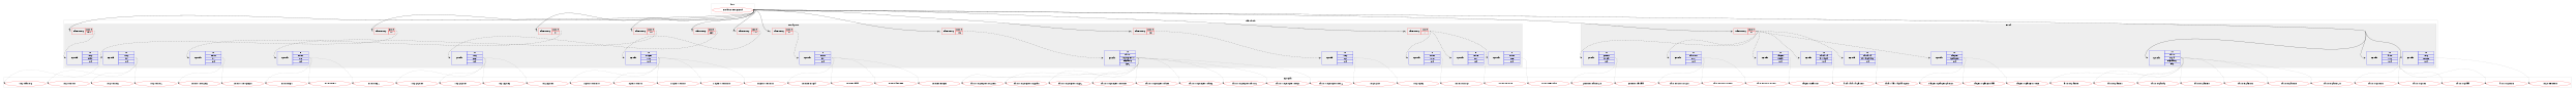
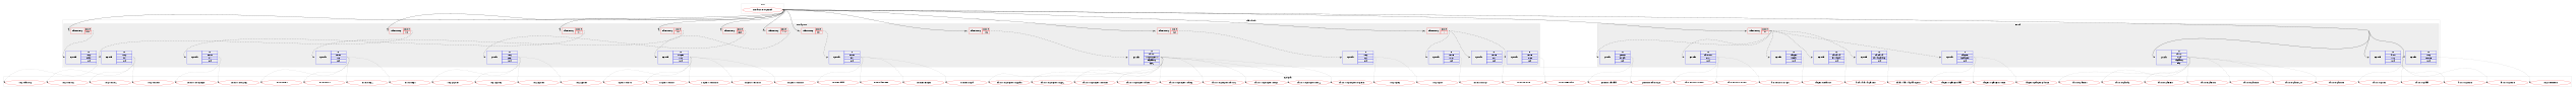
  digraph {
    compound=true
    concentrate=true
    fontname=Helvetica
    fontsize=10
    newrank=true
    rankdir=TB
    ranksep=1.5
    node [color=red fontname=Helvetica fontsize=10]
    edge [arrowhead=vee headport=w style=dotted tailport=e weight=100]
    n1 [label="sci-chemistry/gromacs-2019" width=4]
    n2 [color=blue label=<<TABLE BORDER="0" CELLBORDER="1" CELLSPACING="0" CELLPADDING="4" WIDTH="220"><TR><TD ROWSPAN="6" CELLPADDING="30">pack_dep</TD></TR><TR><TD WIDTH="110">no</TD></TR><TR><TD>app-doc</TD></TR><TR><TD>doxygen</TD></TR><TR><TD>none</TD></TR><TR><TD></TD></TR></TABLE>> shape=none]
    n3 [color=blue label=<<TABLE BORDER="0" CELLBORDER="1" CELLSPACING="0" CELLPADDING="4" WIDTH="220"><TR><TD ROWSPAN="6" CELLPADDING="30">pack_dep</TD></TR><TR><TD WIDTH="110">no</TD></TR><TR><TD>dev-python</TD></TR><TR><TD>sphinx</TD></TR><TR><TD>none</TD></TR><TR><TD></TD></TR></TABLE>> shape=none]
    n4 [color=blue label=<<TABLE BORDER="0" CELLBORDER="1" CELLSPACING="0" CELLPADDING="4" WIDTH="220"><TR><TD ROWSPAN="6" CELLPADDING="30">pack_dep</TD></TR><TR><TD WIDTH="110">no</TD></TR><TR><TD>media-gfx</TD></TR><TR><TD>mscgen</TD></TR><TR><TD>none</TD></TR><TR><TD></TD></TR></TABLE>> shape=none]
    n5 [color=blue label=<<TABLE BORDER="0" CELLBORDER="1" CELLSPACING="0" CELLPADDING="4" WIDTH="220"><TR><TD ROWSPAN="6" CELLPADDING="30">pack_dep</TD></TR><TR><TD WIDTH="110">no</TD></TR><TR><TD>dev-texlive</TD></TR><TR><TD>texlive-latex</TD></TR><TR><TD>none</TD></TR><TR><TD></TD></TR></TABLE>> shape=none]
    n6 [color=blue label=<<TABLE BORDER="0" CELLBORDER="1" CELLSPACING="0" CELLPADDING="4" WIDTH="220"><TR><TD ROWSPAN="6" CELLPADDING="30">pack_dep</TD></TR><TR><TD WIDTH="110">no</TD></TR><TR><TD>dev-texlive</TD></TR><TR><TD>texlive-latexextra</TD></TR><TR><TD>none</TD></TR><TR><TD></TD></TR></TABLE>> shape=none]
    n7 [color=blue label=<<TABLE BORDER="0" CELLBORDER="1" CELLSPACING="0" CELLPADDING="4" WIDTH="220"><TR><TD ROWSPAN="6" CELLPADDING="30">pack_dep</TD></TR><TR><TD WIDTH="110">no</TD></TR><TR><TD>media-gfx</TD></TR><TR><TD>imagemagick</TD></TR><TR><TD>none</TD></TR><TR><TD></TD></TR></TABLE>> shape=none]
    n8 [label=<<TABLE BORDER="0" CELLBORDER="1" CELLSPACING="0" CELLPADDING="4"><TR><TD ROWSPAN="3" CELLPADDING="10">use_conditional</TD></TR><TR><TD>positive</TD></TR><TR><TD>doc</TD></TR></TABLE>> shape=none]
    n9 [color=blue label=<<TABLE BORDER="0" CELLBORDER="1" CELLSPACING="0" CELLPADDING="4" WIDTH="220"><TR><TD ROWSPAN="6" CELLPADDING="30">pack_dep</TD></TR><TR><TD WIDTH="110">no</TD></TR><TR><TD>dev-util</TD></TR><TR><TD>cmake</TD></TR><TR><TD>greaterequal</TD></TR><TR><TD>3.9.6</TD></TR></TABLE>> shape=none]
    n10 [color=blue label=<<TABLE BORDER="0" CELLBORDER="1" CELLSPACING="0" CELLPADDING="4" WIDTH="220"><TR><TD ROWSPAN="6" CELLPADDING="30">pack_dep</TD></TR><TR><TD WIDTH="110">no</TD></TR><TR><TD>dev-util</TD></TR><TR><TD>ninja</TD></TR><TR><TD>none</TD></TR><TR><TD></TD></TR></TABLE>> shape=none]
    n11 [color=blue label=<<TABLE BORDER="0" CELLBORDER="1" CELLSPACING="0" CELLPADDING="4" WIDTH="220"><TR><TD ROWSPAN="6" CELLPADDING="30">pack_dep</TD></TR><TR><TD WIDTH="110">no</TD></TR><TR><TD>virtual</TD></TR><TR><TD>pkgconfig</TD></TR><TR><TD>none</TD></TR><TR><TD></TD></TR></TABLE>> shape=none]
    n12 [color=blue label=<<TABLE BORDER="0" CELLBORDER="1" CELLSPACING="0" CELLPADDING="4" WIDTH="220"><TR><TD ROWSPAN="6" CELLPADDING="30">pack_dep</TD></TR><TR><TD WIDTH="110">no</TD></TR><TR><TD>x11-libs</TD></TR><TR><TD>libX11</TD></TR><TR><TD>none</TD></TR><TR><TD></TD></TR></TABLE>> shape=none]
    n13 [color=blue label=<<TABLE BORDER="0" CELLBORDER="1" CELLSPACING="0" CELLPADDING="4" WIDTH="220"><TR><TD ROWSPAN="6" CELLPADDING="30">pack_dep</TD></TR><TR><TD WIDTH="110">no</TD></TR><TR><TD>x11-libs</TD></TR><TR><TD>libSM</TD></TR><TR><TD>none</TD></TR><TR><TD></TD></TR></TABLE>> shape=none]
    n14 [color=blue label=<<TABLE BORDER="0" CELLBORDER="1" CELLSPACING="0" CELLPADDING="4" WIDTH="220"><TR><TD ROWSPAN="6" CELLPADDING="30">pack_dep</TD></TR><TR><TD WIDTH="110">no</TD></TR><TR><TD>x11-libs</TD></TR><TR><TD>libICE</TD></TR><TR><TD>none</TD></TR><TR><TD></TD></TR></TABLE>> shape=none]
    n15 [label=<<TABLE BORDER="0" CELLBORDER="1" CELLSPACING="0" CELLPADDING="4"><TR><TD ROWSPAN="3" CELLPADDING="10">use_conditional</TD></TR><TR><TD>positive</TD></TR><TR><TD>X</TD></TR></TABLE>> shape=none]
    n16 [color=blue label=<<TABLE BORDER="0" CELLBORDER="1" CELLSPACING="0" CELLPADDING="4" WIDTH="220"><TR><TD ROWSPAN="6" CELLPADDING="30">pack_dep</TD></TR><TR><TD WIDTH="110">no</TD></TR><TR><TD>virtual</TD></TR><TR><TD>blas</TD></TR><TR><TD>none</TD></TR><TR><TD></TD></TR></TABLE>> shape=none]
    n17 [label=<<TABLE BORDER="0" CELLBORDER="1" CELLSPACING="0" CELLPADDING="4"><TR><TD ROWSPAN="3" CELLPADDING="10">use_conditional</TD></TR><TR><TD>positive</TD></TR><TR><TD>blas</TD></TR></TABLE>> shape=none]
    n18 [color=blue label=<<TABLE BORDER="0" CELLBORDER="1" CELLSPACING="0" CELLPADDING="4" WIDTH="220"><TR><TD ROWSPAN="6" CELLPADDING="30">pack_dep</TD></TR><TR><TD WIDTH="110">no</TD></TR><TR><TD>dev-util</TD></TR><TR><TD>nvidia-cuda-toolkit</TD></TR><TR><TD>greaterequal</TD></TR><TR><TD>6.5.14</TD></TR></TABLE>> shape=none]
    n19 [label=<<TABLE BORDER="0" CELLBORDER="1" CELLSPACING="0" CELLPADDING="4"><TR><TD ROWSPAN="3" CELLPADDING="10">use_conditional</TD></TR><TR><TD>positive</TD></TR><TR><TD>cuda</TD></TR></TABLE>> shape=none]
    n20 [color=blue label=<<TABLE BORDER="0" CELLBORDER="1" CELLSPACING="0" CELLPADDING="4" WIDTH="220"><TR><TD ROWSPAN="6" CELLPADDING="30">pack_dep</TD></TR><TR><TD WIDTH="110">no</TD></TR><TR><TD>sci-libs</TD></TR><TR><TD>fftw</TD></TR><TR><TD>none</TD></TR><TR><TD></TD></TR></TABLE>> shape=none]
    n21 [label=<<TABLE BORDER="0" CELLBORDER="1" CELLSPACING="0" CELLPADDING="4"><TR><TD ROWSPAN="3" CELLPADDING="10">use_conditional</TD></TR><TR><TD>positive</TD></TR><TR><TD>fftw</TD></TR></TABLE>> shape=none]
    n22 [color=blue label=<<TABLE BORDER="0" CELLBORDER="1" CELLSPACING="0" CELLPADDING="4" WIDTH="220"><TR><TD ROWSPAN="6" CELLPADDING="30">pack_dep</TD></TR><TR><TD WIDTH="110">no</TD></TR><TR><TD>sys-apps</TD></TR><TR><TD>hwloc</TD></TR><TR><TD>none</TD></TR><TR><TD></TD></TR></TABLE>> shape=none]
    n23 [label=<<TABLE BORDER="0" CELLBORDER="1" CELLSPACING="0" CELLPADDING="4"><TR><TD ROWSPAN="3" CELLPADDING="10">use_conditional</TD></TR><TR><TD>positive</TD></TR><TR><TD>hwloc</TD></TR></TABLE>> shape=none]
    n24 [color=blue label=<<TABLE BORDER="0" CELLBORDER="1" CELLSPACING="0" CELLPADDING="4" WIDTH="220"><TR><TD ROWSPAN="6" CELLPADDING="30">pack_dep</TD></TR><TR><TD WIDTH="110">no</TD></TR><TR><TD>virtual</TD></TR><TR><TD>lapack</TD></TR><TR><TD>none</TD></TR><TR><TD></TD></TR></TABLE>> shape=none]
    n25 [label=<<TABLE BORDER="0" CELLBORDER="1" CELLSPACING="0" CELLPADDING="4"><TR><TD ROWSPAN="3" CELLPADDING="10">use_conditional</TD></TR><TR><TD>positive</TD></TR><TR><TD>lapack</TD></TR></TABLE>> shape=none]
    n26 [color=blue label=<<TABLE BORDER="0" CELLBORDER="1" CELLSPACING="0" CELLPADDING="4" WIDTH="220"><TR><TD ROWSPAN="6" CELLPADDING="30">pack_dep</TD></TR><TR><TD WIDTH="110">no</TD></TR><TR><TD>sci-libs</TD></TR><TR><TD>lmfit</TD></TR><TR><TD>none</TD></TR><TR><TD></TD></TR></TABLE>> shape=none]
    n27 [label=<<TABLE BORDER="0" CELLBORDER="1" CELLSPACING="0" CELLPADDING="4"><TR><TD ROWSPAN="3" CELLPADDING="10">use_conditional</TD></TR><TR><TD>positive</TD></TR><TR><TD>lmfit</TD></TR></TABLE>> shape=none]
    n28 [color=blue label=<<TABLE BORDER="0" CELLBORDER="1" CELLSPACING="0" CELLPADDING="4" WIDTH="220"><TR><TD ROWSPAN="6" CELLPADDING="30">pack_dep</TD></TR><TR><TD WIDTH="110">no</TD></TR><TR><TD>sci-libs</TD></TR><TR><TD>mkl</TD></TR><TR><TD>none</TD></TR><TR><TD></TD></TR></TABLE>> shape=none]
    n29 [label=<<TABLE BORDER="0" CELLBORDER="1" CELLSPACING="0" CELLPADDING="4"><TR><TD ROWSPAN="3" CELLPADDING="10">use_conditional</TD></TR><TR><TD>positive</TD></TR><TR><TD>mkl</TD></TR></TABLE>> shape=none]
    n30 [color=blue label=<<TABLE BORDER="0" CELLBORDER="1" CELLSPACING="0" CELLPADDING="4" WIDTH="220"><TR><TD ROWSPAN="6" CELLPADDING="30">pack_dep</TD></TR><TR><TD WIDTH="110">no</TD></TR><TR><TD>virtual</TD></TR><TR><TD>mpi</TD></TR><TR><TD>none</TD></TR><TR><TD></TD></TR></TABLE>> shape=none]
    n31 [label=<<TABLE BORDER="0" CELLBORDER="1" CELLSPACING="0" CELLPADDING="4"><TR><TD ROWSPAN="3" CELLPADDING="10">use_conditional</TD></TR><TR><TD>positive</TD></TR><TR><TD>mpi</TD></TR></TABLE>> shape=none]
    n32 [color=blue label=<<TABLE BORDER="0" CELLBORDER="1" CELLSPACING="0" CELLPADDING="4" WIDTH="220"><TR><TD ROWSPAN="6" CELLPADDING="30">pack_dep</TD></TR><TR><TD WIDTH="110">no</TD></TR><TR><TD>virtual</TD></TR><TR><TD>opencl</TD></TR><TR><TD>none</TD></TR><TR><TD></TD></TR></TABLE>> shape=none]
    n33 [label=<<TABLE BORDER="0" CELLBORDER="1" CELLSPACING="0" CELLPADDING="4"><TR><TD ROWSPAN="3" CELLPADDING="10">use_conditional</TD></TR><TR><TD>positive</TD></TR><TR><TD>opencl</TD></TR></TABLE>> shape=none]
    n34 [label="media-gfx/mscgen-0.20" width=4]
    n35 [label="app-doc/doxygen-1.8.14-r1" width=4]
    n36 [label="app-doc/doxygen-9999" width=4]
    n37 [label="dev-python/sphinx-1.2.2-r1" width=4]
    n38 [label="dev-python/sphinx-1.2.3-r1" width=4]
    n39 [label="dev-python/sphinx-1.7.5-r1" width=4]
    n40 [label="dev-texlive/texlive-latex-2017" width=4]
    n41 [label="dev-texlive/texlive-latexextra-2017" width=4]
    n42 [label="media-gfx/imagemagick-6.9.10.23" width=4]
    n43 [label="media-gfx/imagemagick-7.0.8.23" width=4]
    n44 [label="media-gfx/imagemagick-9999" width=4]
    n45 [label="dev-util/cmake-3.13.1" width=4]
    n46 [label="dev-util/cmake-3.10.3" width=4]
    n47 [label="dev-util/cmake-3.11.4-r1" width=4]
    n48 [label="dev-util/cmake-3.12.3" width=4]
    n49 [label="dev-util/cmake-3.13.2" width=4]
    n50 [label="dev-util/cmake-3.13.3" width=4]
    n51 [label="dev-util/cmake-3.9.6" width=4]
    n52 [label="dev-util/ninja-1.8.2" width=4]
    n53 [label="dev-util/ninja-1.8.2-r1" width=4]
    n54 [label="dev-util/ninja-1.8.2-r2" width=4]
    n55 [label="dev-util/ninja-9999" width=4]
    n56 [label="virtual/pkgconfig-0-r1" width=4]
    n57 [label="x11-libs/libX11-1.6.7" width=4]
    n58 [label="x11-libs/libSM-1.2.3" width=4]
    n59 [label="x11-libs/libICE-1.0.9-r2" width=4]
    n60 [label="virtual/blas-1.0" width=4]
    n61 [label="virtual/blas-3.6" width=4]
    n62 [label="dev-util/nvidia-cuda-toolkit-10.0.130" width=4]
    n63 [label="dev-util/nvidia-cuda-toolkit-6.5.14" width=4]
    n64 [label="dev-util/nvidia-cuda-toolkit-6.5.19-r1" width=4]
    n65 [label="dev-util/nvidia-cuda-toolkit-7.5.18-r2" width=4]
    n66 [label="dev-util/nvidia-cuda-toolkit-8.0.44" width=4]
    n67 [label="dev-util/nvidia-cuda-toolkit-8.0.61" width=4]
    n68 [label="dev-util/nvidia-cuda-toolkit-9.0.176" width=4]
    n69 [label="dev-util/nvidia-cuda-toolkit-9.1.85" width=4]
    n70 [label="dev-util/nvidia-cuda-toolkit-9.2.88" width=4]
    n71 [label="sci-libs/fftw-2.1.5-r9" width=4]
    n72 [label="sci-libs/fftw-3.3.6_p2" width=4]
    n73 [label="sci-positive/fftw-3.3.8" width=4]
    n74 [label="sci-libs/fftw-9999" width=4]
    n75 [label="sys-apps/hwloc-1.11.10" width=4]
    n76 [label="sys-apps/hwloc-1.11.11" width=4]
    n77 [label="sys-apps/hwloc-1.11.2-r1" width=4]
    n78 [label="sys-apps/hwloc-1.11.7" width=4]
    n79 [label="sys-apps/hwloc-2.0.2" width=4]
    n80 [label="virtual/lapack-3.0" width=4]
    n81 [label="virtual/lapack-3.1" width=4]
    n82 [label="virtual/lapack-3.6" width=4]
    n83 [label="virtual/lapack-3.7" width=4]
    n84 [label="sci-libs/lmfit-5.1" width=4]
    n85 [label="sci-libs/lmfit-6.4" width=4]
+   n86 [label="sci-libs/lmfit-7.0" width=4]
    n87 [label="sci-libs/lmfit-8.0" width=4]
    n88 [label="sci-libs/mkl-10.0.5.025" width=4]
    n89 [label="sci-libs/mkl-10.0.5.025-r1" width=4]
    n90 [label="virtual/mpi-2.0-r3" width=4]
    n91 [label="virtual/mpi-2.0-r4" width=4]
    n92 [label="virtual/mpi-2.0-r5" width=4]
    n93 [label="virtual/opencl-0-r5" width=4]
    subgraph cluster_1 {
      color=gray
      label=<<i>ebuild</i>>
      rank=same
      n1
    }
    subgraph cluster_2 {
      color=gray
      label=<<i>dependencies</i>>
      subgraph cluster_3 {
        color=gray
        fillcolor="#eeeeee"
        label=<<i>compile</i>>
        style=filled
        subgraph sub_4 {
          color=gray
          fillcolor="#eeeeee"
          label=<<i>compile</i>>
          style=filled
          n8
          subgraph sub_5 {
            color=gray
            fillcolor="#eeeeee"
            label=<<i>compile</i>>
            style=filled
            n2
          }
          subgraph sub_6 {
            color=gray
            fillcolor="#eeeeee"
            label=<<i>compile</i>>
            style=filled
            n3
          }
          subgraph sub_7 {
            color=gray
            fillcolor="#eeeeee"
            label=<<i>compile</i>>
            style=filled
            n4
          }
          subgraph sub_8 {
            color=gray
            fillcolor="#eeeeee"
            label=<<i>compile</i>>
            style=filled
            n5
          }
          subgraph sub_9 {
            color=gray
            fillcolor="#eeeeee"
            label=<<i>compile</i>>
            style=filled
            n6
          }
          subgraph sub_10 {
            color=gray
            fillcolor="#eeeeee"
            label=<<i>compile</i>>
            style=filled
            n7
          }
        }
        subgraph sub_11 {
          color=gray
          fillcolor="#eeeeee"
          label=<<i>compile</i>>
          style=filled
          n9
        }
        subgraph sub_12 {
          color=gray
          fillcolor="#eeeeee"
          label=<<i>compile</i>>
          style=filled
          n10
        }
        subgraph sub_13 {
          color=gray
          fillcolor="#eeeeee"
          label=<<i>compile</i>>
          style=filled
          n11
        }
      }
      subgraph cluster_14 {
        color=gray
        fillcolor="#eeeeee"
        label=<<i>compile and run</i>>
        style=filled
        subgraph sub_15 {
          color=gray
          fillcolor="#eeeeee"
          label=<<i>compile and run</i>>
          style=filled
          n15
          subgraph sub_16 {
            color=gray
            fillcolor="#eeeeee"
            label=<<i>compile and run</i>>
            style=filled
            n12
          }
          subgraph sub_17 {
            color=gray
            fillcolor="#eeeeee"
            label=<<i>compile and run</i>>
            style=filled
            n13
          }
          subgraph sub_18 {
            color=gray
            fillcolor="#eeeeee"
            label=<<i>compile and run</i>>
            style=filled
            n14
          }
        }
        subgraph sub_19 {
          color=gray
          fillcolor="#eeeeee"
          label=<<i>compile and run</i>>
          style=filled
          n17
          subgraph sub_20 {
            color=gray
            fillcolor="#eeeeee"
            label=<<i>compile and run</i>>
            style=filled
            n16
          }
        }
        subgraph sub_21 {
          color=gray
          fillcolor="#eeeeee"
          label=<<i>compile and run</i>>
          style=filled
          n19
          subgraph sub_22 {
            color=gray
            fillcolor="#eeeeee"
            label=<<i>compile and run</i>>
            style=filled
            n18
          }
        }
        subgraph sub_23 {
          color=gray
          fillcolor="#eeeeee"
          label=<<i>compile and run</i>>
          style=filled
          n21
          subgraph sub_24 {
            color=gray
            fillcolor="#eeeeee"
            label=<<i>compile and run</i>>
            style=filled
            n20
          }
        }
        subgraph sub_25 {
          color=gray
          fillcolor="#eeeeee"
          label=<<i>compile and run</i>>
          style=filled
          n23
          subgraph sub_26 {
            color=gray
            fillcolor="#eeeeee"
            label=<<i>compile and run</i>>
            style=filled
            n22
          }
        }
        subgraph sub_27 {
          color=gray
          fillcolor="#eeeeee"
          label=<<i>compile and run</i>>
          style=filled
          n25
          subgraph sub_28 {
            color=gray
            fillcolor="#eeeeee"
            label=<<i>compile and run</i>>
            style=filled
            n24
          }
        }
        subgraph sub_29 {
          color=gray
          fillcolor="#eeeeee"
          label=<<i>compile and run</i>>
          style=filled
          n27
          subgraph sub_30 {
            color=gray
            fillcolor="#eeeeee"
            label=<<i>compile and run</i>>
            style=filled
            n26
          }
        }
        subgraph sub_31 {
          color=gray
          fillcolor="#eeeeee"
          label=<<i>compile and run</i>>
          style=filled
          n29
          subgraph sub_32 {
            color=gray
            fillcolor="#eeeeee"
            label=<<i>compile and run</i>>
            style=filled
            n28
          }
        }
        subgraph sub_33 {
          color=gray
          fillcolor="#eeeeee"
          label=<<i>compile and run</i>>
          style=filled
          n31
          subgraph sub_34 {
            color=gray
            fillcolor="#eeeeee"
            label=<<i>compile and run</i>>
            style=filled
            n30
          }
        }
        subgraph sub_35 {
          color=gray
          fillcolor="#eeeeee"
          label=<<i>compile and run</i>>
          style=filled
          n33
          subgraph sub_36 {
            color=gray
            fillcolor="#eeeeee"
            label=<<i>compile and run</i>>
            style=filled
            n32
          }
        }
      }
      subgraph cluster_37 {
        color=gray
        fillcolor="#eeeeee"
        label=<<i>run</i>>
        style=filled
      }
    }
    subgraph cluster_38 {
      color=gray
      label=<<i>candidates</i>>
      rank=same
      subgraph sub_39 {
        color=black
        label=<<i>candidates</i>>
        nodesep=1
        rank=same
        n34
      }
      subgraph sub_40 {
        color=black
        label=<<i>candidates</i>>
        nodesep=1
        rank=same
        n35
        n36
      }
      subgraph sub_41 {
        color=black
        label=<<i>candidates</i>>
        nodesep=1
        rank=same
        n37
        n38
        n39
      }
      subgraph sub_42 {
        color=black
        label=<<i>candidates</i>>
        nodesep=1
        rank=same
        n40
      }
      subgraph sub_43 {
        color=black
        label=<<i>candidates</i>>
        nodesep=1
        rank=same
        n41
      }
      subgraph sub_44 {
        color=black
        label=<<i>candidates</i>>
        nodesep=1
        rank=same
        n42
        n43
        n44
      }
      subgraph sub_45 {
        color=black
        label=<<i>candidates</i>>
        nodesep=1
        rank=same
        n45
        n46
        n47
        n48
        n49
        n50
        n51
      }
      subgraph sub_46 {
        color=black
        label=<<i>candidates</i>>
        nodesep=1
        rank=same
        n52
        n53
        n54
        n55
      }
      subgraph sub_47 {
        color=black
        label=<<i>candidates</i>>
        nodesep=1
        rank=same
        n56
      }
      subgraph sub_48 {
        color=black
        label=<<i>candidates</i>>
        nodesep=1
        rank=same
        n57
      }
      subgraph sub_49 {
        color=black
        label=<<i>candidates</i>>
        nodesep=1
        rank=same
        n58
      }
      subgraph sub_50 {
        color=black
        label=<<i>candidates</i>>
        nodesep=1
        rank=same
        n59
      }
      subgraph sub_51 {
        color=black
        label=<<i>candidates</i>>
        nodesep=1
        rank=same
        n60
        n61
      }
      subgraph sub_52 {
        color=black
        label=<<i>candidates</i>>
        nodesep=1
        rank=same
        n62
        n63
        n64
        n65
        n66
        n67
        n68
        n69
        n70
      }
      subgraph sub_53 {
        color=black
        label=<<i>candidates</i>>
        nodesep=1
        rank=same
        n71
        n72
        n73
        n74
      }
      subgraph sub_54 {
        color=black
        label=<<i>candidates</i>>
        nodesep=1
        rank=same
        n75
        n76
        n77
        n78
        n79
      }
      subgraph sub_55 {
        color=black
        label=<<i>candidates</i>>
        nodesep=1
        rank=same
        n80
        n81
        n82
        n83
      }
      subgraph sub_56 {
        color=black
        label=<<i>candidates</i>>
        nodesep=1
        rank=same
        n84
        n85
+       n86
        n87
      }
      subgraph sub_57 {
        color=black
        label=<<i>candidates</i>>
        nodesep=1
        rank=same
        n88
        n89
      }
      subgraph sub_58 {
        color=black
        label=<<i>candidates</i>>
        nodesep=1
        rank=same
        n90
        n91
        n92
      }
      subgraph sub_59 {
        color=black
        label=<<i>candidates</i>>
        nodesep=1
        rank=same
        n93
      }
    }
    n1 -> n8 [style=solid weight=20]
    n1 -> n9 [style=solid weight=20]
    n1 -> n10 [style=solid weight=20]
    n1 -> n11 [style=solid weight=20]
    n1 -> n15 [arrowhead=odotvee style=solid weight=20]
    n1 -> n17 [arrowhead=odotvee style=solid weight=20]
    n1 -> n19 [arrowhead=odotvee style=solid weight=20]
    n1 -> n21 [arrowhead=odotvee style=solid weight=20]
    n1 -> n23 [arrowhead=odotvee style=solid weight=20]
    n1 -> n25 [arrowhead=odotvee style=solid weight=20]
    n1 -> n27 [arrowhead=odotvee style=solid weight=20]
    n1 -> n29 [arrowhead=odotvee style=solid weight=20]
    n1 -> n31 [arrowhead=odotvee style=solid weight=20]
    n1 -> n33 [arrowhead=odotvee style=solid weight=20]
    n2 -> n35
    n2 -> n36
    n3 -> n37
    n3 -> n38
    n3 -> n39
    n4 -> n34
    n5 -> n40
    n6 -> n41
    n7 -> n42
    n7 -> n43
    n7 -> n44
    n8 -> n2 [style=dashed weight=20]
    n8 -> n3 [style=dashed weight=20]
    n8 -> n4 [style=dashed weight=20]
    n8 -> n5 [style=dashed weight=20]
    n8 -> n6 [style=dashed weight=20]
    n8 -> n7 [style=dashed weight=20]
    n9 -> n45
    n9 -> n46
    n9 -> n47
    n9 -> n48
    n9 -> n49
    n9 -> n50
    n9 -> n51
    n10 -> n52
    n10 -> n53
    n10 -> n54
    n10 -> n55
    n11 -> n56
    n12 -> n57
    n13 -> n58
    n14 -> n59
    n15 -> n12 [style=dashed weight=20]
    n15 -> n13 [style=dashed weight=20]
    n15 -> n14 [style=dashed weight=20]
    n16 -> n60
    n16 -> n61
    n17 -> n16 [style=dashed weight=20]
    n18 -> n62
    n18 -> n63
    n18 -> n64
    n18 -> n65
    n18 -> n66
    n18 -> n67
    n18 -> n68
    n18 -> n69
    n18 -> n70
    n19 -> n18 [style=dashed weight=20]
    n20 -> n71
    n20 -> n72
    n20 -> n73
    n20 -> n74
    n21 -> n20 [style=dashed weight=20]
    n22 -> n75
    n22 -> n76
    n22 -> n77
    n22 -> n78
    n22 -> n79
    n23 -> n22 [style=dashed weight=20]
    n24 -> n80
    n24 -> n81
    n24 -> n82
    n24 -> n83
    n25 -> n24 [style=dashed weight=20]
    n26 -> n84
    n26 -> n85
+   n26 -> n86
    n26 -> n87
    n27 -> n26 [style=dashed weight=20]
    n28 -> n88
    n28 -> n89
    n29 -> n28 [style=dashed weight=20]
    n30 -> n90
    n30 -> n91
    n30 -> n92
    n31 -> n30 [style=dashed weight=20]
    n32 -> n93
    n33 -> n32 [style=dashed weight=20]
  }
